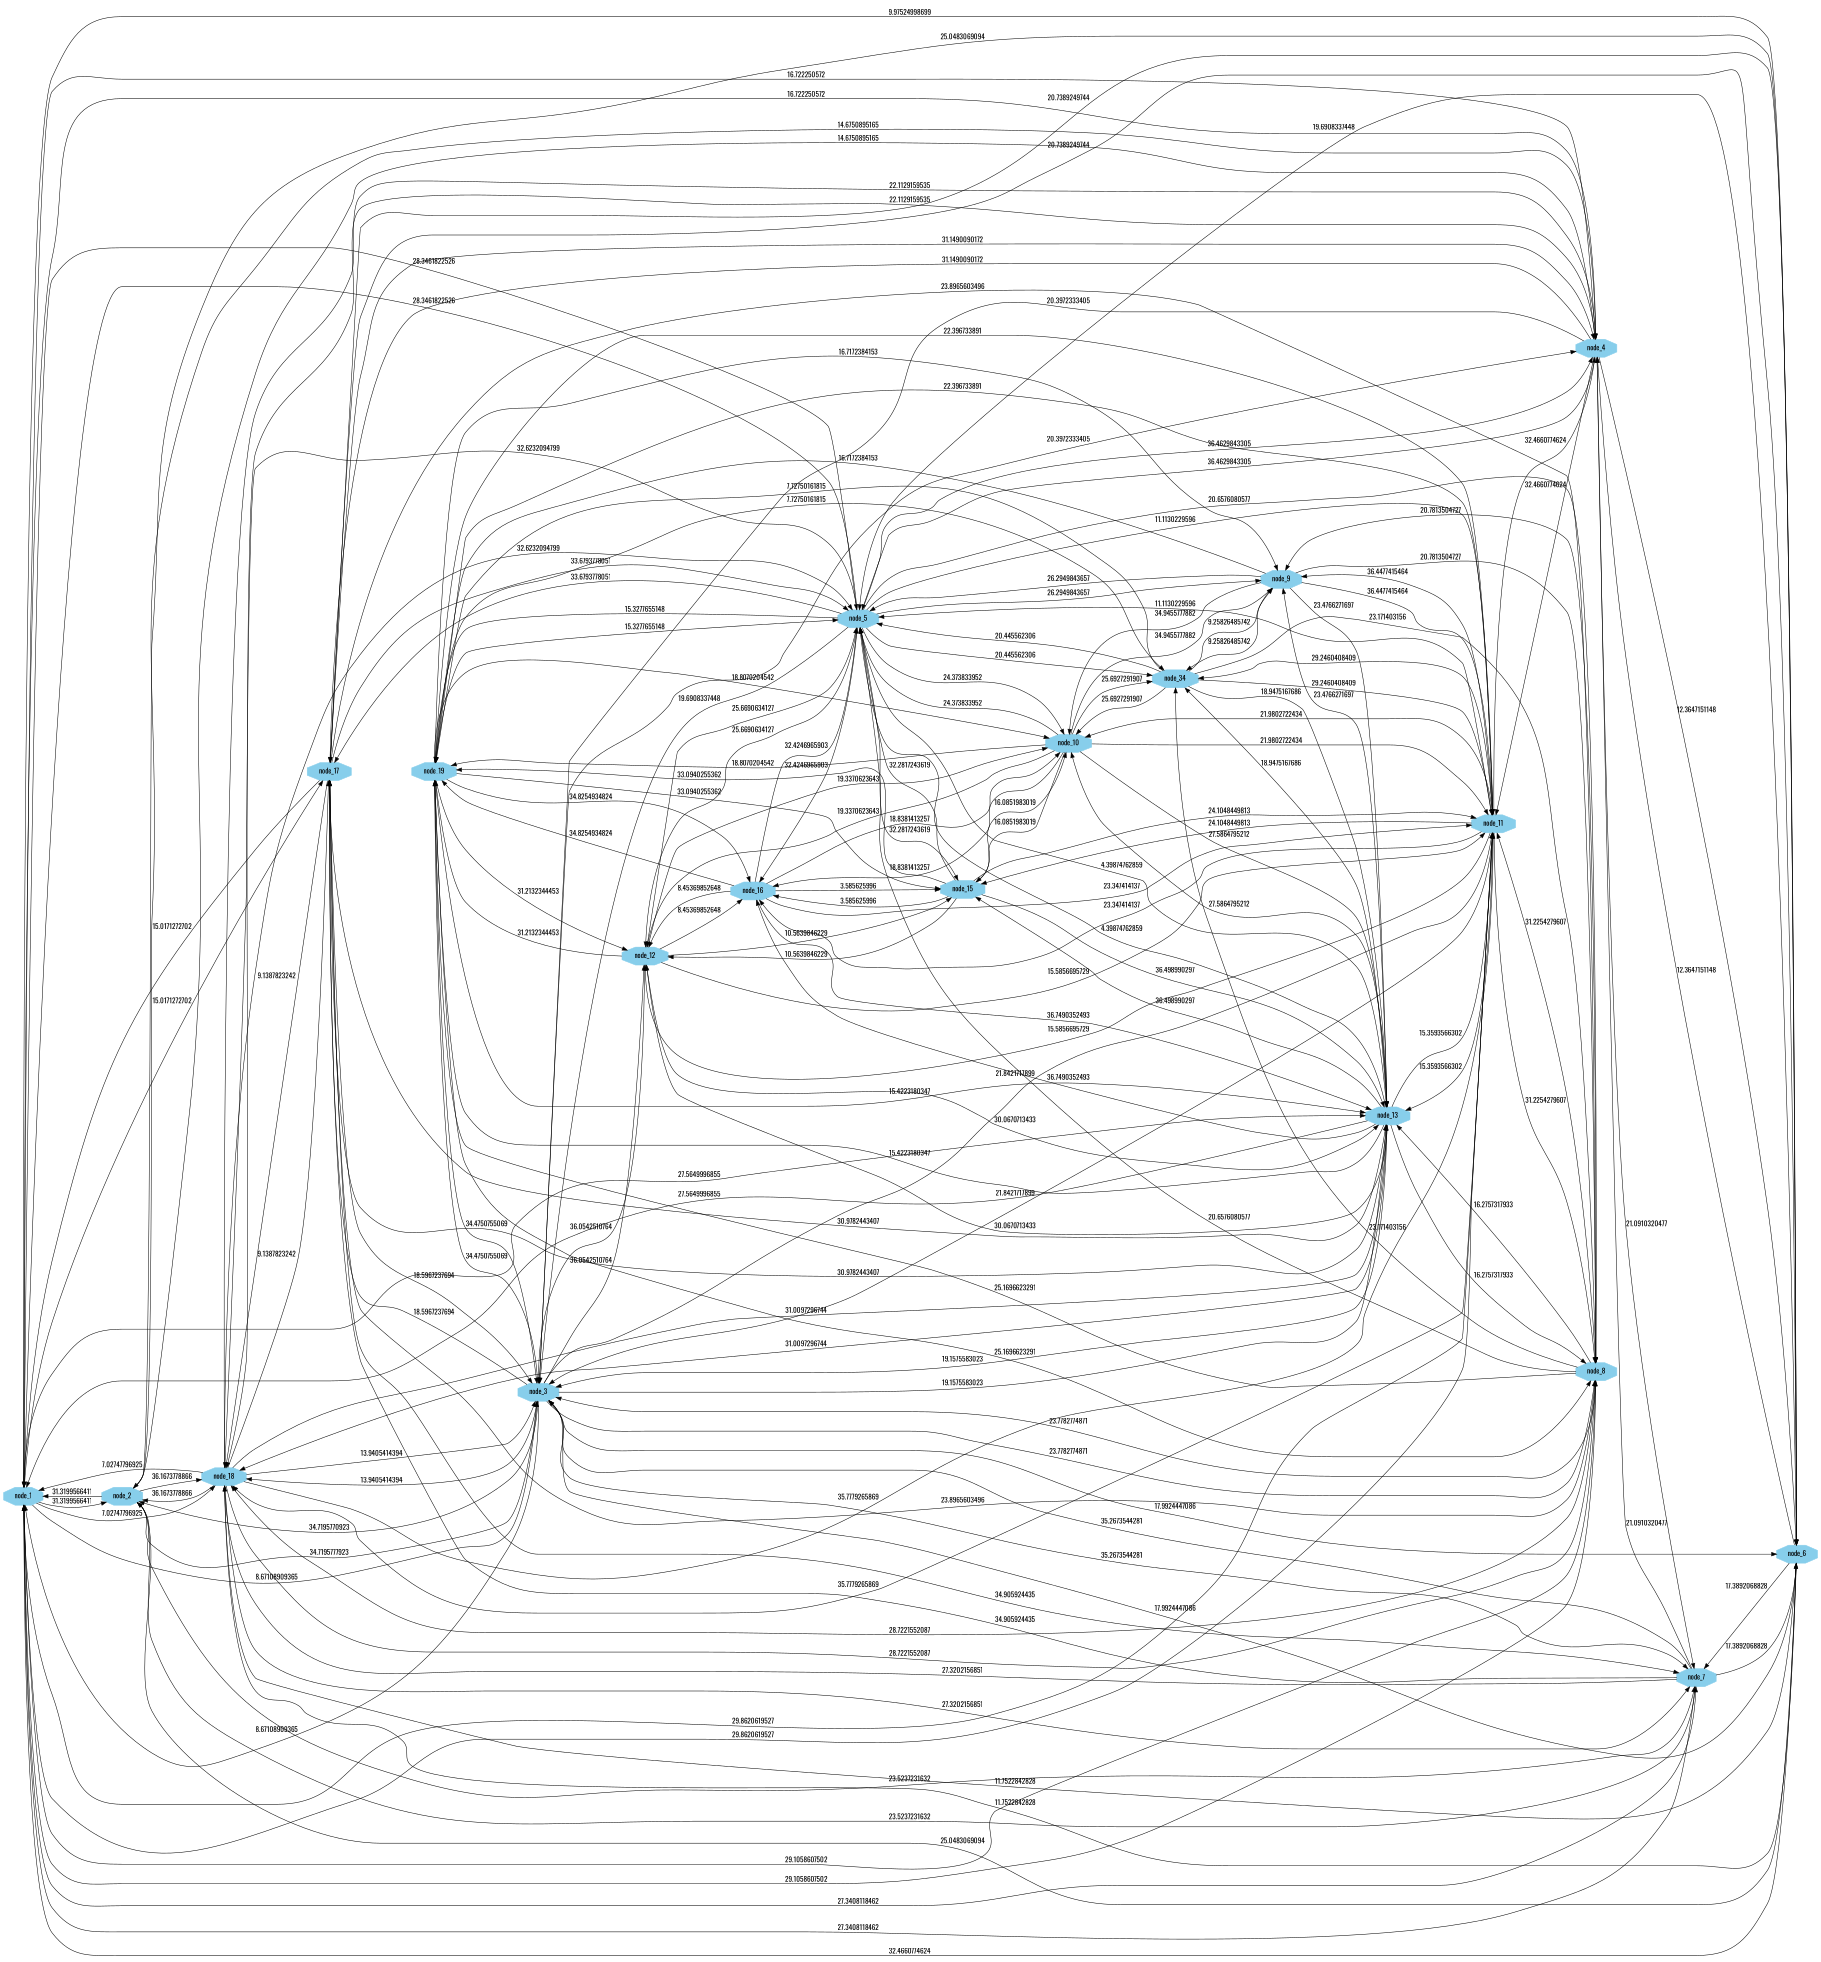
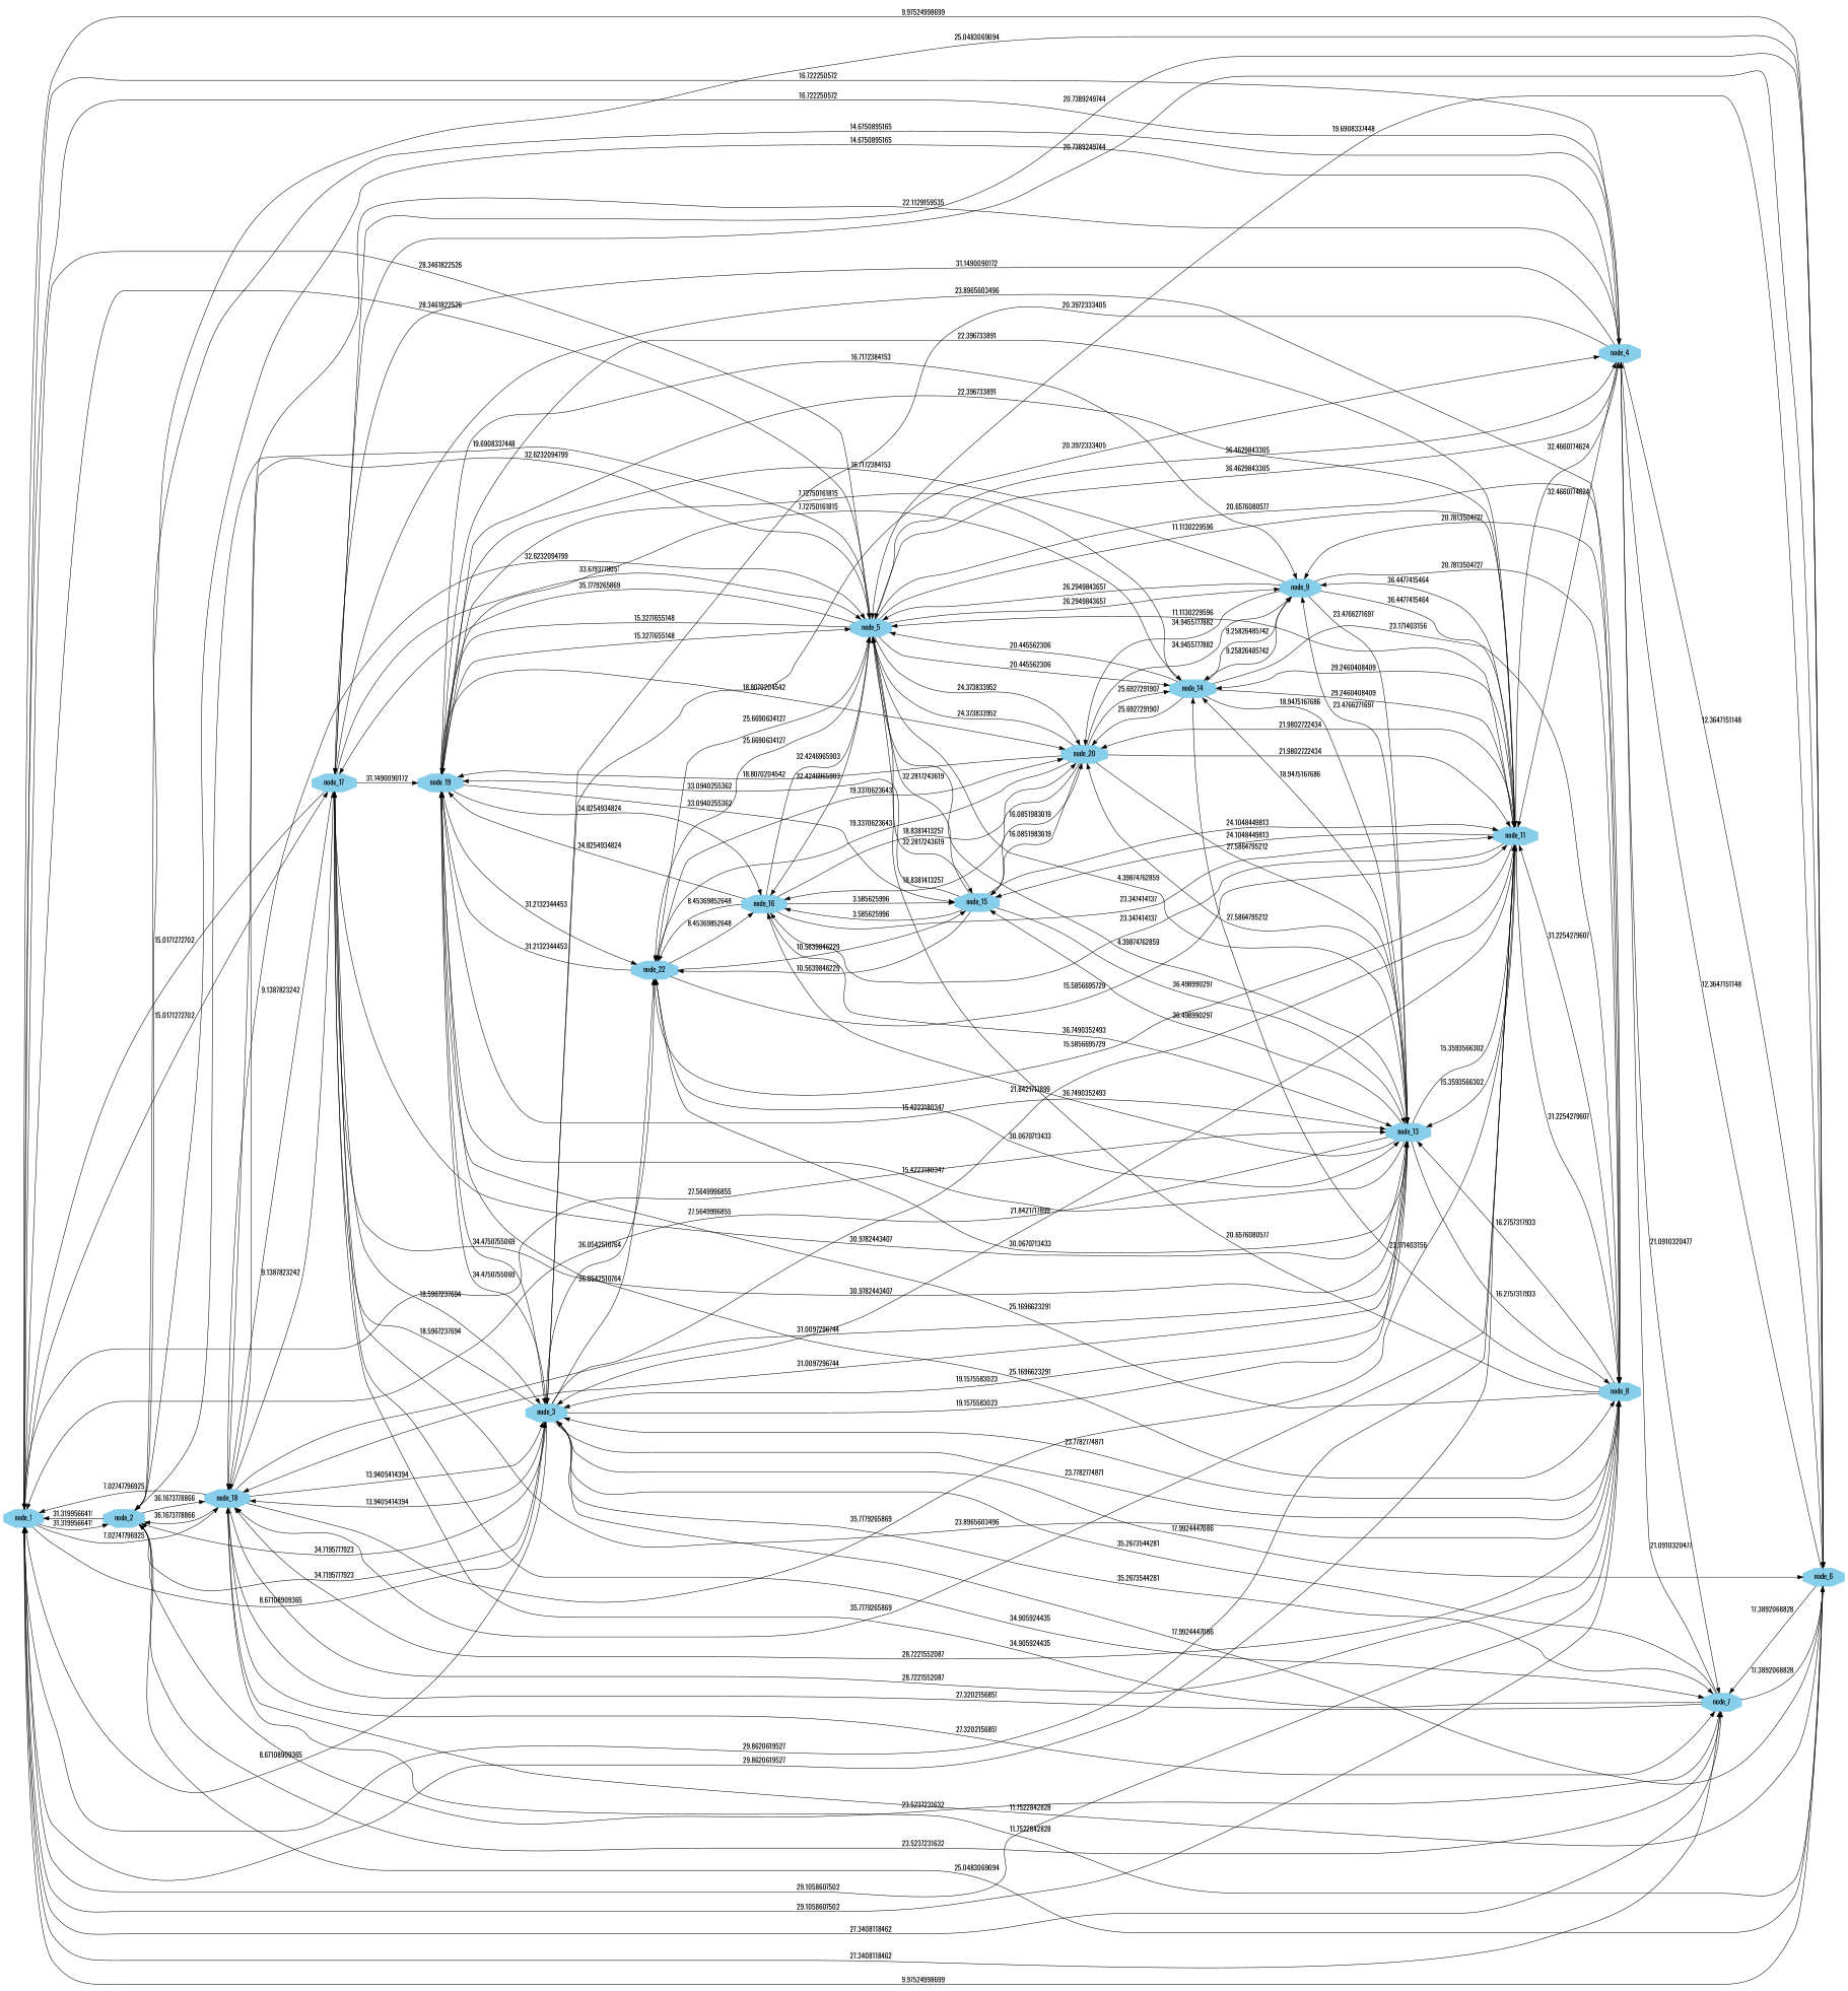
  digraph {
    aspect=1
    fontname=Oswald
    rankdir=LR
    node [color=skyblue fontname=Oswald shape=octagon style=filled]
    edge [fontname=Oswald]
    node_1 [height=.3 width=.3]
    node_2 [height=.3 width=.3]
    node_3 [height=.3 width=.3]
    node_4 [height=.3 width=.3]
    node_5 [height=.3 width=.3]
    node_6 [height=.3 width=.3]
    node_7 [height=.3 width=.3]
    node_8 [height=.3 width=.3]
    node_11 [height=.3 width=.3]
    node_13 [height=.3 width=.3]
    node_17 [height=.3 width=.3]
    node_18 [height=.3 width=.3]
-   node_12 [height=.3 width=.3]
+   node_12 [height=.3 width=.3 label=node_22]
    node_19 [height=.3 width=.3]
    node_9 [height=.3 width=.3]
-   node_10 [height=.3 width=.3]
-   node_14 [height=.3 width=.3 label=node_34]
+   node_10 [height=.3 width=.3 label=node_20]
+   node_14 [height=.3 width=.3]
    node_15 [height=.3 width=.3]
    node_16 [height=.3 width=.3]
    node_1 -> node_2 [label=31.3199566411]
    node_1 -> node_3 [label=8.67108909365]
    node_1 -> node_4 [label=16.722250572]
    node_1 -> node_5 [label=28.3461822526]
    node_1 -> node_6 [label=9.97524998699]
    node_1 -> node_7 [label=27.3408118462]
    node_1 -> node_8 [label=29.1058607502]
    node_1 -> node_11 [label=29.8620619527]
    node_1 -> node_13 [label=27.5649996855]
    node_1 -> node_17 [label=15.0171272702]
    node_1 -> node_18 [label=7.02747796925]
    node_2 -> node_1 [label=31.3199566411]
    node_2 -> node_3 [label=34.7195777923]
    node_2 -> node_4 [label=14.6750895165]
    node_2 -> node_6 [label=25.0483069094]
    node_2 -> node_7 [label=23.5237231632]
    node_2 -> node_18 [label=36.1673778866]
    node_3 -> node_1 [label=8.67108909365]
-   node_3 -> node_2 [label=34.7195770923]
+   node_3 -> node_2 [label=34.7195777923]
    node_3 -> node_4 [label=20.3972333405]
    node_3 -> node_6 [label=17.9924447086]
    node_3 -> node_7 [label=35.2673544281]
    node_3 -> node_8 [label=23.7782774871]
    node_3 -> node_11 [label=21.8421717899]
    node_3 -> node_13 [label=19.1575583023]
    node_3 -> node_17 [label=18.5967237694]
    node_3 -> node_18 [label=13.9405414394]
    node_3 -> node_12 [label=36.0542510764]
    node_3 -> node_19 [label=34.4750755069]
    node_4 -> node_1 [label=16.722250572]
    node_4 -> node_2 [label=14.6750895165]
    node_4 -> node_3 [label=20.3972333405]
    node_4 -> node_5 [label=36.4629843305]
    node_4 -> node_6 [label=12.3647151148]
    node_4 -> node_7 [label=21.0910320477]
    node_4 -> node_11 [label=32.4660774624]
    node_4 -> node_17 [label=31.1490090172]
    node_4 -> node_18 [label=22.1129159535]
    node_5 -> node_1 [label=28.3461822526]
-   node_5 -> node_3 [label=19.6908337448]
+   node_5 -> node_2 [label=19.6908337448]
    node_5 -> node_4 [label=36.4629843305]
    node_5 -> node_8 [label=20.6576080577]
    node_5 -> node_11 [label=11.1130229596]
    node_5 -> node_13 [label=4.39874762859]
-   node_5 -> node_17 [label=33.6793778051]
+   node_5 -> node_17 [label=35.7779265869]
    node_5 -> node_18 [label=32.6232094799]
    node_5 -> node_12 [label=25.6690634127]
    node_5 -> node_19 [label=15.3277655148]
    node_5 -> node_9 [label=26.2949843657]
    node_5 -> node_10 [label=24.373833952]
    node_5 -> node_14 [label=20.445562306]
    node_5 -> node_15 [label=32.2817243619]
    node_5 -> node_16 [label=32.4246965903]
-   node_6 -> node_1 [label=32.4660774624]
+   node_6 -> node_1 [label=9.97524998699]
    node_6 -> node_2 [label=25.0483069094]
    node_6 -> node_3 [label=17.9924447086]
    node_6 -> node_4 [label=12.3647151148]
    node_6 -> node_5 [label=19.6908337448]
    node_6 -> node_7 [label=17.3892068828]
    node_6 -> node_17 [label=20.7389249744]
    node_6 -> node_18 [label=11.7522842828]
    node_7 -> node_1 [label=27.3408118462]
    node_7 -> node_2 [label=23.5237231632]
    node_7 -> node_3 [label=35.2673544281]
    node_7 -> node_4 [label=21.0910320477]
    node_7 -> node_6 [label=17.3892068828]
    node_7 -> node_17 [label=34.905924435]
    node_7 -> node_18 [label=27.3202156851]
    node_8 -> node_1 [label=29.1058607502]
    node_8 -> node_3 [label=23.7782774871]
    node_8 -> node_5 [label=20.6576080577]
    node_8 -> node_11 [label=31.2254279607]
    node_8 -> node_13 [label=16.2757317933]
    node_8 -> node_17 [label=23.8965603496]
    node_8 -> node_18 [label=28.7221552087]
    node_8 -> node_19 [label=25.1696623291]
    node_8 -> node_9 [label=20.7813504727]
    node_8 -> node_14 [label=23.171403156]
    node_11 -> node_1 [label=29.8620619527]
    node_11 -> node_3 [label=21.8421717899]
    node_11 -> node_4 [label=32.4660774624]
    node_11 -> node_5 [label=11.1130229596]
    node_11 -> node_8 [label=31.2254279607]
    node_11 -> node_13 [label=15.3593566302]
    node_11 -> node_18 [label=35.7779265869]
    node_11 -> node_12 [label=15.5856695729]
    node_11 -> node_19 [label=22.396733891]
    node_11 -> node_9 [label=36.4477415464]
    node_11 -> node_10 [label=21.9802722434]
    node_11 -> node_14 [label=29.2460408409]
    node_11 -> node_15 [label=24.1048449813]
    node_11 -> node_16 [label=23.347414137]
    node_13 -> node_1 [label=27.5649996855]
    node_13 -> node_3 [label=19.1575583023]
    node_13 -> node_5 [label=4.39874762859]
    node_13 -> node_8 [label=16.2757317933]
    node_13 -> node_11 [label=15.3593566302]
    node_13 -> node_17 [label=30.9782443407]
    node_13 -> node_18 [label=31.0097296744]
    node_13 -> node_12 [label=30.0670713433]
    node_13 -> node_19 [label=15.4223180347]
    node_13 -> node_9 [label=23.4766271697]
    node_13 -> node_10 [label=27.5864795212]
    node_13 -> node_14 [label=18.9475167686]
    node_13 -> node_15 [label=36.498990297]
    node_13 -> node_16 [label=36.7490352493]
    node_17 -> node_1 [label=15.0171272702]
    node_17 -> node_3 [label=18.5967237694]
-   node_17 -> node_4 [label=31.1490090172]
+   node_17 -> node_19 [label=31.1490090172]
    node_17 -> node_5 [label=33.6793778051]
    node_17 -> node_6 [label=20.7389249744]
    node_17 -> node_7 [label=34.905924435]
    node_17 -> node_8 [label=23.8965603496]
    node_17 -> node_13 [label=30.9782443407]
    node_17 -> node_18 [label=9.1387823242]
    node_18 -> node_1 [label=7.02747796925]
    node_18 -> node_2 [label=36.1673778866]
    node_18 -> node_3 [label=13.9405414394]
-   node_18 -> node_4 [label=22.1129159535]
    node_18 -> node_5 [label=32.6232094799]
    node_18 -> node_6 [label=11.7522842828]
    node_18 -> node_7 [label=27.3202156851]
    node_18 -> node_8 [label=28.7221552087]
    node_18 -> node_11 [label=35.7779265869]
    node_18 -> node_13 [label=31.0097296744]
    node_18 -> node_17 [label=9.1387823242]
    node_12 -> node_3 [label=36.0542510764]
    node_12 -> node_5 [label=25.6690634127]
    node_12 -> node_11 [label=15.5856695729]
    node_12 -> node_13 [label=30.0670713433]
    node_12 -> node_19 [label=31.2132344453]
    node_12 -> node_10 [label=19.3370623643]
    node_12 -> node_15 [label=10.5639846229]
    node_12 -> node_16 [label=8.45369852648]
    node_19 -> node_3 [label=34.4750755069]
    node_19 -> node_5 [label=15.3277655148]
    node_19 -> node_8 [label=25.1696623291]
    node_19 -> node_11 [label=22.396733891]
    node_19 -> node_13 [label=15.4223180347]
    node_19 -> node_12 [label=31.2132344453]
    node_19 -> node_9 [label=16.7172384153]
    node_19 -> node_10 [label=18.8070204542]
    node_19 -> node_14 [label=7.72750161815]
    node_19 -> node_15 [label=33.0940255362]
    node_19 -> node_16 [label=34.8254934824]
    node_9 -> node_5 [label=26.2949843657]
    node_9 -> node_8 [label=20.7813504727]
    node_9 -> node_11 [label=36.4477415464]
    node_9 -> node_13 [label=23.4766271697]
    node_9 -> node_19 [label=16.7172384153]
    node_9 -> node_10 [label=34.9455777882]
    node_9 -> node_14 [label=9.25826485742]
    node_10 -> node_5 [label=24.373833952]
    node_10 -> node_11 [label=21.9802722434]
    node_10 -> node_13 [label=27.5864795212]
    node_10 -> node_12 [label=19.3370623643]
    node_10 -> node_19 [label=18.8070204542]
    node_10 -> node_9 [label=34.9455777882]
    node_10 -> node_14 [label=25.6927291907]
    node_10 -> node_15 [label=16.0851983019]
    node_10 -> node_16 [label=18.8381413257]
    node_14 -> node_5 [label=20.445562306]
    node_14 -> node_8 [label=23.171403156]
    node_14 -> node_11 [label=29.2460408409]
    node_14 -> node_13 [label=18.9475167686]
    node_14 -> node_19 [label=7.72750161815]
    node_14 -> node_9 [label=9.25826485742]
    node_14 -> node_10 [label=25.6927291907]
    node_15 -> node_5 [label=32.2817243619]
    node_15 -> node_11 [label=24.1048449813]
    node_15 -> node_13 [label=36.498990297]
    node_15 -> node_12 [label=10.5639846229]
    node_15 -> node_19 [label=33.0940255362]
    node_15 -> node_10 [label=16.0851983019]
    node_15 -> node_16 [label=3.585625996]
    node_16 -> node_5 [label=32.4246965903]
    node_16 -> node_11 [label=23.347414137]
    node_16 -> node_13 [label=36.7490352493]
    node_16 -> node_12 [label=8.45369852648]
    node_16 -> node_19 [label=34.8254934824]
    node_16 -> node_10 [label=18.8381413257]
    node_16 -> node_15 [label=3.585625996]
  }
